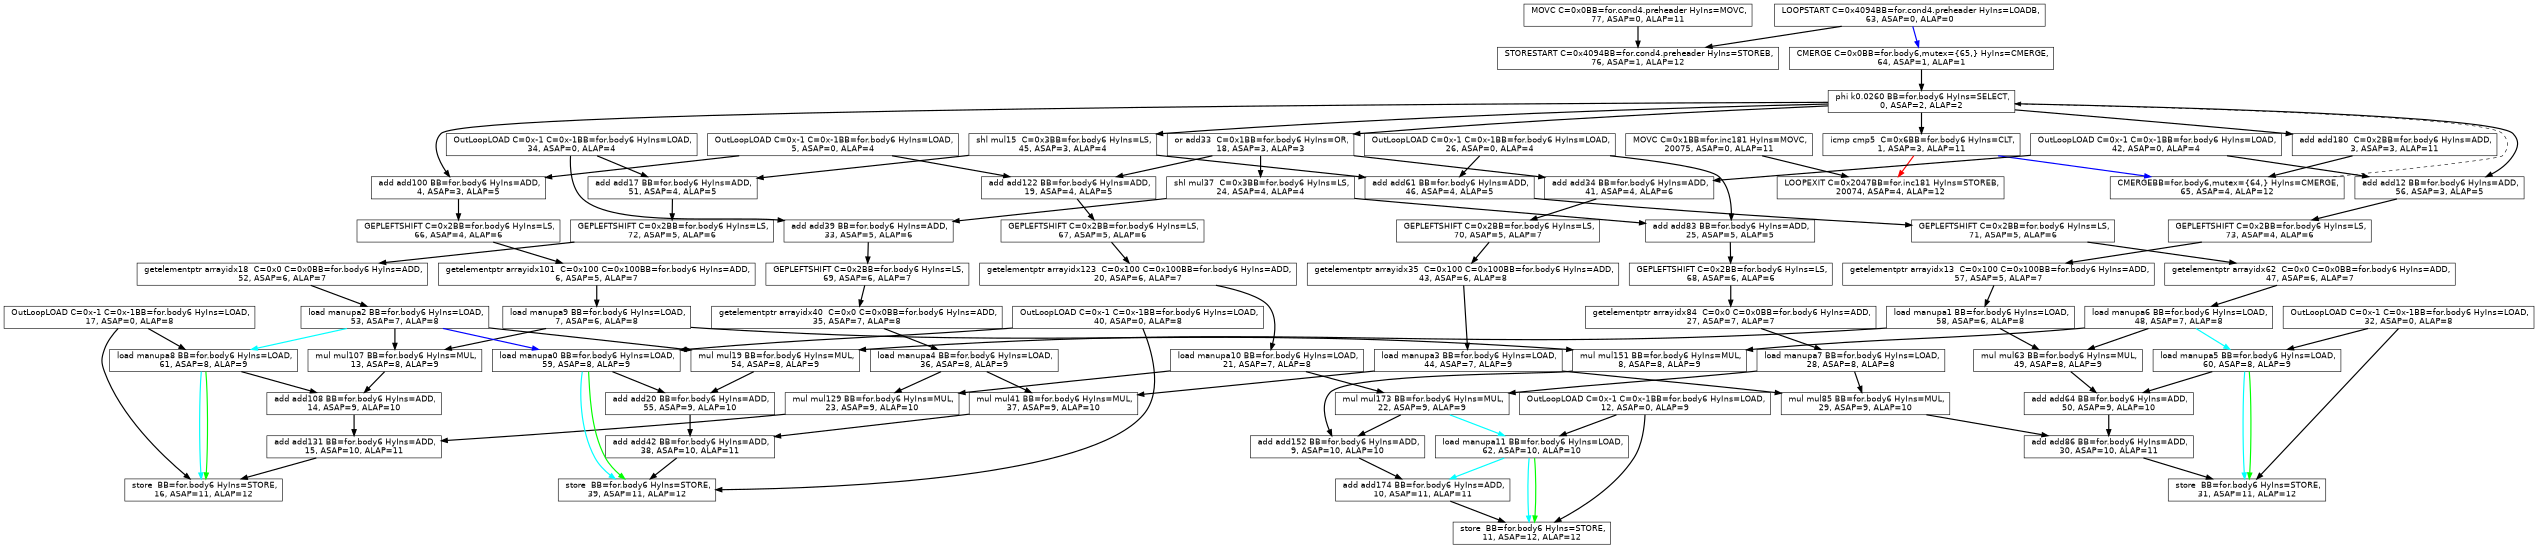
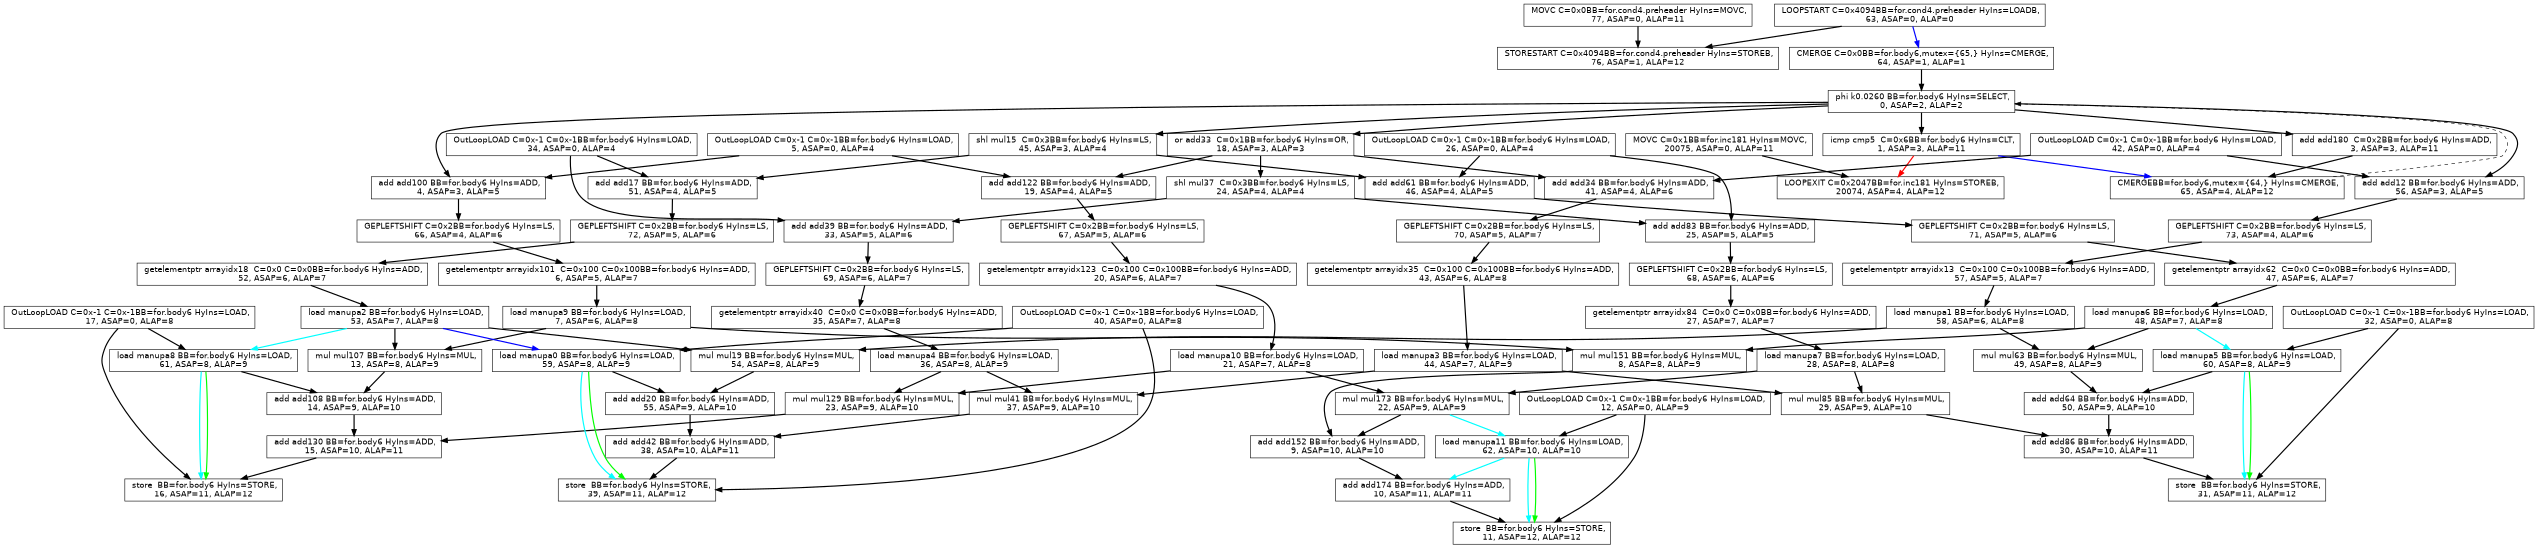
  digraph {
    compound=true
    nslimit=1000.0
    node [fontname=Helvetica shape=box]
    edge [color=black style=bold]
    n1 [label=" LOOPSTART C=0x4094BB=for.cond4.preheader HyIns=LOADB,\n63, ASAP=0, ALAP=0"]
    n2 [label=" STORESTART C=0x4094BB=for.cond4.preheader HyIns=STOREB,\n76, ASAP=1, ALAP=12"]
    n3 [label=" CMERGE C=0x0BB=for.body6,mutex={65,} HyIns=CMERGE,\n64, ASAP=1, ALAP=1"]
    n4 [label=" phi k0.0260 BB=for.body6 HyIns=SELECT,\n0, ASAP=2, ALAP=2"]
    n5 [label=" MOVC C=0x0BB=for.cond4.preheader HyIns=MOVC,\n77, ASAP=0, ALAP=11"]
    n6 [label=" LOOPEXIT C=0x2047BB=for.inc181 HyIns=STOREB,\n20074, ASAP=4, ALAP=12"]
    n7 [label=" MOVC C=0x1BB=for.inc181 HyIns=MOVC,\n20075, ASAP=0, ALAP=11"]
    n8 [label=" icmp cmp5  C=0x6BB=for.body6 HyIns=CLT,\n1, ASAP=3, ALAP=11"]
    n9 [label=" add add180  C=0x2BB=for.body6 HyIns=ADD,\n3, ASAP=3, ALAP=11"]
    n10 [label=" add add100 BB=for.body6 HyIns=ADD,\n4, ASAP=3, ALAP=5"]
    n11 [label=" or add33  C=0x1BB=for.body6 HyIns=OR,\n18, ASAP=3, ALAP=3"]
    n12 [label=" add add12 BB=for.body6 HyIns=ADD,\n56, ASAP=3, ALAP=5"]
    n13 [label=" shl mul15  C=0x3BB=for.body6 HyIns=LS,\n45, ASAP=3, ALAP=4"]
    n14 [label=" CMERGEBB=for.body6,mutex={64,} HyIns=CMERGE,\n65, ASAP=4, ALAP=12"]
    n15 [label=" GEPLEFTSHIFT C=0x2BB=for.body6 HyIns=LS,\n66, ASAP=4, ALAP=6"]
    n16 [label=" add add122 BB=for.body6 HyIns=ADD,\n19, ASAP=4, ALAP=5"]
    n17 [label=" shl mul37  C=0x3BB=for.body6 HyIns=LS,\n24, ASAP=4, ALAP=4"]
    n18 [label=" add add34 BB=for.body6 HyIns=ADD,\n41, ASAP=4, ALAP=6"]
    n19 [label=" GEPLEFTSHIFT C=0x2BB=for.body6 HyIns=LS,\n73, ASAP=4, ALAP=6"]
    n20 [label=" add add61 BB=for.body6 HyIns=ADD,\n46, ASAP=4, ALAP=5"]
    n21 [label=" add add17 BB=for.body6 HyIns=ADD,\n51, ASAP=4, ALAP=5"]
    n22 [label=" getelementptr arrayidx101  C=0x100 C=0x100BB=for.body6 HyIns=ADD,\n6, ASAP=5, ALAP=7"]
    n23 [label=" OutLoopLOAD C=0x-1 C=0x-1BB=for.body6 HyIns=LOAD,\n5, ASAP=0, ALAP=4"]
    n24 [label=" GEPLEFTSHIFT C=0x2BB=for.body6 HyIns=LS,\n67, ASAP=5, ALAP=6"]
    n25 [label=" load manupa9 BB=for.body6 HyIns=LOAD,\n7, ASAP=6, ALAP=8"]
    n26 [label=" mul mul151 BB=for.body6 HyIns=MUL,\n8, ASAP=8, ALAP=9"]
    n27 [label=" mul mul107 BB=for.body6 HyIns=MUL,\n13, ASAP=8, ALAP=9"]
    n28 [label=" add add152 BB=for.body6 HyIns=ADD,\n9, ASAP=10, ALAP=10"]
    n29 [label=" add add108 BB=for.body6 HyIns=ADD,\n14, ASAP=9, ALAP=10"]
    n30 [label=" add add174 BB=for.body6 HyIns=ADD,\n10, ASAP=11, ALAP=11"]
    n31 [label=" store  BB=for.body6 HyIns=STORE,\n11, ASAP=12, ALAP=12"]
    n32 [label=" OutLoopLOAD C=0x-1 C=0x-1BB=for.body6 HyIns=LOAD,\n12, ASAP=0, ALAP=9"]
    n33 [label=" load manupa11 BB=for.body6 HyIns=LOAD,\n62, ASAP=10, ALAP=10"]
-   n34 [label=" add add131 BB=for.body6 HyIns=ADD,\n15, ASAP=10, ALAP=11"]
+   n34 [label=" add add130 BB=for.body6 HyIns=ADD,\n15, ASAP=10, ALAP=11"]
    n35 [label=" store  BB=for.body6 HyIns=STORE,\n16, ASAP=11, ALAP=12"]
    n36 [label=" OutLoopLOAD C=0x-1 C=0x-1BB=for.body6 HyIns=LOAD,\n17, ASAP=0, ALAP=8"]
    n37 [label=" load manupa8 BB=for.body6 HyIns=LOAD,\n61, ASAP=8, ALAP=9"]
    n38 [label=" add add39 BB=for.body6 HyIns=ADD,\n33, ASAP=5, ALAP=6"]
    n39 [label=" GEPLEFTSHIFT C=0x2BB=for.body6 HyIns=LS,\n69, ASAP=6, ALAP=7"]
    n40 [label=" getelementptr arrayidx40  C=0x0 C=0x0BB=for.body6 HyIns=ADD,\n35, ASAP=7, ALAP=8"]
    n41 [label=" add add83 BB=for.body6 HyIns=ADD,\n25, ASAP=5, ALAP=5"]
    n42 [label=" GEPLEFTSHIFT C=0x2BB=for.body6 HyIns=LS,\n70, ASAP=5, ALAP=7"]
    n43 [label=" getelementptr arrayidx123  C=0x100 C=0x100BB=for.body6 HyIns=ADD,\n20, ASAP=6, ALAP=7"]
    n44 [label=" load manupa10 BB=for.body6 HyIns=LOAD,\n21, ASAP=7, ALAP=8"]
    n45 [label=" mul mul173 BB=for.body6 HyIns=MUL,\n22, ASAP=9, ALAP=9"]
    n46 [label=" mul mul129 BB=for.body6 HyIns=MUL,\n23, ASAP=9, ALAP=10"]
    n47 [label=" GEPLEFTSHIFT C=0x2BB=for.body6 HyIns=LS,\n68, ASAP=6, ALAP=6"]
    n48 [label=" getelementptr arrayidx84  C=0x0 C=0x0BB=for.body6 HyIns=ADD,\n27, ASAP=7, ALAP=7"]
    n49 [label=" OutLoopLOAD C=0x-1 C=0x-1BB=for.body6 HyIns=LOAD,\n26, ASAP=0, ALAP=4"]
    n50 [label=" GEPLEFTSHIFT C=0x2BB=for.body6 HyIns=LS,\n71, ASAP=5, ALAP=6"]
    n51 [label=" load manupa7 BB=for.body6 HyIns=LOAD,\n28, ASAP=8, ALAP=8"]
    n52 [label=" mul mul85 BB=for.body6 HyIns=MUL,\n29, ASAP=9, ALAP=10"]
    n53 [label=" add add86 BB=for.body6 HyIns=ADD,\n30, ASAP=10, ALAP=11"]
    n54 [label=" store  BB=for.body6 HyIns=STORE,\n31, ASAP=11, ALAP=12"]
    n55 [label=" OutLoopLOAD C=0x-1 C=0x-1BB=for.body6 HyIns=LOAD,\n32, ASAP=0, ALAP=8"]
    n56 [label=" load manupa5 BB=for.body6 HyIns=LOAD,\n60, ASAP=8, ALAP=9"]
    n57 [label=" add add64 BB=for.body6 HyIns=ADD,\n50, ASAP=9, ALAP=10"]
    n58 [label=" getelementptr arrayidx13  C=0x100 C=0x100BB=for.body6 HyIns=ADD,\n57, ASAP=5, ALAP=7"]
    n59 [label=" load manupa1 BB=for.body6 HyIns=LOAD,\n58, ASAP=6, ALAP=8"]
    n60 [label=" mul mul63 BB=for.body6 HyIns=MUL,\n49, ASAP=8, ALAP=9"]
    n61 [label=" mul mul19 BB=for.body6 HyIns=MUL,\n54, ASAP=8, ALAP=9"]
    n62 [label=" add add20 BB=for.body6 HyIns=ADD,\n55, ASAP=9, ALAP=10"]
    n63 [label=" OutLoopLOAD C=0x-1 C=0x-1BB=for.body6 HyIns=LOAD,\n34, ASAP=0, ALAP=4"]
    n64 [label=" GEPLEFTSHIFT C=0x2BB=for.body6 HyIns=LS,\n72, ASAP=5, ALAP=6"]
    n65 [label=" load manupa4 BB=for.body6 HyIns=LOAD,\n36, ASAP=8, ALAP=9"]
    n66 [label=" mul mul41 BB=for.body6 HyIns=MUL,\n37, ASAP=9, ALAP=10"]
    n67 [label=" add add42 BB=for.body6 HyIns=ADD,\n38, ASAP=10, ALAP=11"]
    n68 [label=" store  BB=for.body6 HyIns=STORE,\n39, ASAP=11, ALAP=12"]
    n69 [label=" OutLoopLOAD C=0x-1 C=0x-1BB=for.body6 HyIns=LOAD,\n40, ASAP=0, ALAP=8"]
    n70 [label=" load manupa0 BB=for.body6 HyIns=LOAD,\n59, ASAP=8, ALAP=9"]
    n71 [label=" getelementptr arrayidx35  C=0x100 C=0x100BB=for.body6 HyIns=ADD,\n43, ASAP=6, ALAP=8"]
    n72 [label=" OutLoopLOAD C=0x-1 C=0x-1BB=for.body6 HyIns=LOAD,\n42, ASAP=0, ALAP=4"]
    n73 [label=" load manupa3 BB=for.body6 HyIns=LOAD,\n44, ASAP=7, ALAP=9"]
    n74 [label=" getelementptr arrayidx62  C=0x0 C=0x0BB=for.body6 HyIns=ADD,\n47, ASAP=6, ALAP=7"]
    n75 [label=" load manupa6 BB=for.body6 HyIns=LOAD,\n48, ASAP=7, ALAP=8"]
    n76 [label=" getelementptr arrayidx18  C=0x0 C=0x0BB=for.body6 HyIns=ADD,\n52, ASAP=6, ALAP=7"]
    n77 [label=" load manupa2 BB=for.body6 HyIns=LOAD,\n53, ASAP=7, ALAP=8"]
    n1 -> n2
    n1 -> n3 [color=blue]
    n3 -> n4
    n4 -> n8
    n4 -> n9
    n4 -> n10
    n4 -> n11
    n4 -> n12
    n4 -> n13
    n5 -> n2
    n7 -> n6
    n8 -> n6 [color=red]
    n8 -> n14 [color=blue]
    n9 -> n14
    n10 -> n15
    n11 -> n16
    n11 -> n17
    n11 -> n18
    n12 -> n19
    n13 -> n20
    n13 -> n21
    n14 -> n4 [style=dashed]
    n15 -> n22
    n16 -> n24
    n17 -> n38
    n17 -> n41
    n18 -> n42
    n19 -> n58
    n20 -> n50
    n21 -> n64
    n22 -> n25
    n23 -> n10
    n23 -> n16
    n24 -> n43
    n25 -> n26
    n25 -> n27
    n26 -> n28
    n27 -> n29
    n28 -> n30
    n29 -> n34
    n30 -> n31
    n32 -> n31
    n32 -> n33
    n33 -> n30 [color=cyan]
    n33 -> n31 [color=cyan]
    n33 -> n31 [color=green]
    n34 -> n35
    n36 -> n35
    n36 -> n37
    n37 -> n29
    n37 -> n35 [color=cyan]
    n37 -> n35 [color=green]
    n38 -> n39
    n39 -> n40
    n40 -> n65
    n41 -> n47
    n42 -> n71
    n43 -> n44
    n44 -> n45
    n44 -> n46
    n45 -> n28
    n45 -> n33 [color=cyan]
    n46 -> n34
    n47 -> n48
    n48 -> n51
    n49 -> n20
    n49 -> n41
    n50 -> n74
    n51 -> n45
    n51 -> n52
    n52 -> n53
    n53 -> n54
    n55 -> n54
    n55 -> n56
    n56 -> n54 [color=cyan]
    n56 -> n54 [color=green]
    n56 -> n57
    n57 -> n53
    n58 -> n59
    n59 -> n60
    n59 -> n61
    n60 -> n57
    n61 -> n62
    n62 -> n67
    n63 -> n21
    n63 -> n38
    n64 -> n76
    n65 -> n46
    n65 -> n66
    n66 -> n67
    n67 -> n68
    n69 -> n68
    n69 -> n70
    n70 -> n62
    n70 -> n68 [color=cyan]
    n70 -> n68 [color=green]
    n71 -> n73
    n72 -> n12
    n72 -> n18
    n73 -> n52
    n73 -> n66
    n74 -> n75
    n75 -> n26
    n75 -> n56 [color=cyan]
    n75 -> n60
    n76 -> n77
    n77 -> n27
    n77 -> n37 [color=cyan]
    n77 -> n61
    n77 -> n70 [color=blue]
  }
